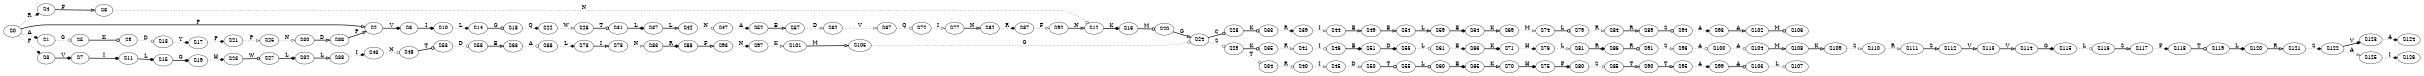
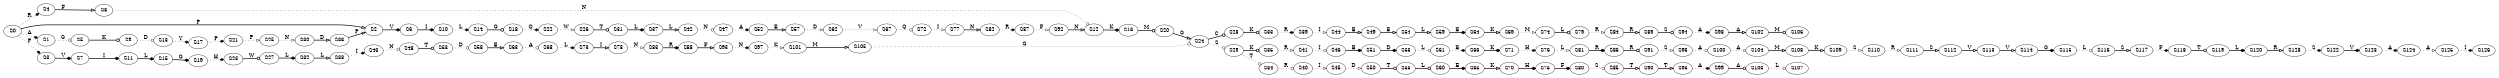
  strict digraph {
    rankdir=LR
    edge [arrowhead=onormal style=bold]
    S0
    S1
    S2
    S3
    S4
    S5
    S6
    S7
    S8
    S9
    S10
    S11
    S12
    S13
    S14
    S15
    S16
    S17
    S18
    S19
    S20
    S21
    S22
    S23
    S24
    S25
    S26
    S27
    S28
    S29
    S30
    S31
    S32
    S33
    S34
    S35
    S36
    S37
    S38
    S39
    S40
    S41
    S42
    S43
    S44
    S45
    S46
    S47
    S48
    S49
    S50
    S51
    S52
    S53
    S54
    S55
    S56
    S57
    S58
    S59
    S60
    S61
    S62
    S63
    S64
    S65
    S66
    S67
    S68
    S69
    S70
    S71
    S72
    S73
    S74
    S75
    S76
    S77
    S78
    S79
    S80
    S81
    S82
    S83
    S84
    S85
    S86
    S87
    S88
    S89
    S90
    S91
    S92
    S93
    S94
    S95
    S96
    S97
    S98
    S99
    S100
    S101
    S102
    S103
    S104
    S105
    S106
    S107
    S108
    S109
    S110
    S111
    S112
    S113
    S114
    S115
    S116
    S117
    S118
    S119
    S120
-   S121
+   S121 [label=S128]
    S122
    S123
    S124
    S125
    S126
    S0 -> S1 [arrowhead=diamond label=A style=dotted]
    S0 -> S2 [label=P]
    S0 -> S3 [arrowhead=diamond label=P style=dotted]
    S0 -> S4 [arrowhead=diamond label=R style=dotted]
    S1 -> S5 [arrowhead=odot label=G style=dotted]
    S2 -> S6 [arrowhead=diamond label=V]
    S3 -> S7 [arrowhead=diamond label=V]
    S4 -> S8 [label=F]
    S5 -> S9 [arrowhead=odot label=K]
    S6 -> S10 [arrowhead=diamond label=I]
    S7 -> S11 [arrowhead=diamond label=I]
    S8 -> S12 [arrowhead=odot label=N style=dotted]
    S9 -> S13 [arrowhead=odot label=D style=dotted]
    S10 -> S14 [arrowhead=diamond label=L style=dotted]
    S11 -> S15 [arrowhead=diamond label=L]
    S12 -> S16 [arrowhead=diamond label=K]
    S13 -> S17 [arrowhead=diamond label=Y style=dotted]
    S14 -> S18 [arrowhead=odot label=G]
    S15 -> S19 [arrowhead=diamond label=G]
    S16 -> S20 [arrowhead=odot label=M]
    S17 -> S21 [arrowhead=diamond label=P style=dotted]
    S18 -> S22 [arrowhead=diamond label=Q style=dotted]
    S19 -> S23 [arrowhead=diamond label=H style=dotted]
    S20 -> S24 [label=G]
    S21 -> S25 [label=P style=dotted]
    S22 -> S26 [label=W style=dotted]
    S23 -> S27 [arrowhead=odot label=W]
    S24 -> S28 [arrowhead=odot label=C]
    S24 -> S29 [arrowhead=odot label=S style=dotted]
    S25 -> S30 [label=N style=dotted]
    S26 -> S31 [arrowhead=odot label=T]
    S27 -> S32 [arrowhead=diamond label=L]
    S28 -> S33 [arrowhead=odot label=K]
    S29 -> S34 [arrowhead=odot label=T style=dotted]
    S29 -> S35 [arrowhead=odot label=K]
    S30 -> S36 [label=D]
    S31 -> S37 [arrowhead=diamond label=L]
    S32 -> S38 [label=L]
    S33 -> S39 [arrowhead=diamond label=R style=dotted]
    S34 -> S40 [arrowhead=odot label=R style=dotted]
    S35 -> S41 [label=R style=dotted]
    S36 -> S2 [label=P]
    S37 -> S42 [label=L]
    S38 -> S43 [arrowhead=diamond label=I style=dotted]
    S39 -> S44 [label=I style=dotted]
    S40 -> S45 [label=I style=dotted]
    S41 -> S46 [arrowhead=odot label=I style=dotted]
    S42 -> S47 [arrowhead=odot label=N style=dotted]
    S43 -> S48 [arrowhead=odot label=N style=dotted]
    S44 -> S49 [label=E]
    S45 -> S50 [label=D style=dotted]
    S46 -> S51 [arrowhead=diamond label=E]
    S47 -> S52 [arrowhead=diamond label=A style=dotted]
    S48 -> S53 [arrowhead=odot label=T]
    S49 -> S54 [label=E]
    S50 -> S55 [arrowhead=odot label=T]
    S51 -> S56 [arrowhead=diamond label=D]
    S52 -> S57 [label=E]
    S53 -> S58 [arrowhead=odot label=D style=dotted]
    S54 -> S59 [label=L]
    S55 -> S60 [arrowhead=odot label=L]
    S56 -> S61 [arrowhead=odot label=L style=dotted]
    S57 -> S62 [label=D style=dotted]
    S58 -> S63 [label=E]
    S59 -> S64 [arrowhead=diamond label=E]
    S60 -> S65 [arrowhead=diamond label=E]
    S61 -> S66 [arrowhead=diamond label=E style=dotted]
    S62 -> S67 [label=V style=dotted]
    S63 -> S68 [arrowhead=odot label=A style=dotted]
    S64 -> S69 [label=K]
    S65 -> S70 [label=K]
    S66 -> S71 [arrowhead=diamond label=K]
    S67 -> S72 [arrowhead=odot label=Q style=dotted]
    S68 -> S73 [arrowhead=diamond label=L style=dotted]
    S69 -> S74 [label=M style=dotted]
    S70 -> S75 [arrowhead=diamond label=H]
    S71 -> S76 [arrowhead=diamond label=H style=dotted]
    S72 -> S77 [label=I style=dotted]
    S73 -> S78 [label=I]
    S74 -> S79 [arrowhead=odot label=L]
    S75 -> S80 [arrowhead=diamond label=F]
    S76 -> S81 [label=L style=dotted]
    S77 -> S82 [label=N]
    S78 -> S83 [label=N style=dotted]
    S79 -> S84 [label=R style=dotted]
    S80 -> S85 [arrowhead=odot label=S style=dotted]
    S81 -> S86 [arrowhead=diamond label=R]
    S82 -> S87 [arrowhead=diamond label=R style=dotted]
    S83 -> S88 [arrowhead=diamond label=R]
    S84 -> S89 [label=R]
    S85 -> S90 [label=T]
    S86 -> S91 [arrowhead=odot label=R]
    S87 -> S92 [label=F style=dotted]
    S88 -> S93 [label=F]
    S89 -> S94 [arrowhead=odot label=S]
    S90 -> S95 [label=T]
    S91 -> S96 [label=S style=dotted]
    S92 -> S12 [label=N]
    S93 -> S97 [arrowhead=diamond label=N style=dotted]
    S94 -> S98 [arrowhead=diamond label=A style=dotted]
    S95 -> S99 [arrowhead=diamond label=A style=dotted]
    S96 -> S100 [arrowhead=odot label=A style=dotted]
    S97 -> S101 [label=K style=dotted]
    S98 -> S102 [label=A]
    S99 -> S103 [arrowhead=odot label=A]
    S100 -> S104 [arrowhead=odot label=A style=dotted]
    S101 -> S105 [label=M]
    S102 -> S106 [arrowhead=odot label=M]
    S103 -> S107 [arrowhead=odot label=L style=dotted]
    S104 -> S108 [label=M]
    S105 -> S24 [arrowhead=odot label=G style=dotted]
    S108 -> S109 [label=K]
    S109 -> S110 [label=S style=dotted]
    S110 -> S111 [label=R style=dotted]
    S111 -> S112 [label=S]
    S112 -> S113 [label=V]
    S113 -> S114 [label=V]
    S114 -> S115 [arrowhead=diamond label=G]
    S115 -> S116 [arrowhead=odot label=L style=dotted]
    S116 -> S117 [label=S]
    S117 -> S118 [arrowhead=diamond label=F style=dotted]
    S118 -> S119 [arrowhead=odot label=T]
    S119 -> S120 [arrowhead=diamond label=L]
    S120 -> S121 [label=R]
    S121 -> S122 [arrowhead=diamond label=S style=dotted]
    S122 -> S123 [arrowhead=diamond label=V]
    S123 -> S124 [arrowhead=diamond label=A style=dotted]
-   S122 -> S125 [label=A style=dotted]
+   S124 -> S125 [label=A style=dotted]
    S125 -> S126 [arrowhead=diamond label=I style=dotted]
  }
